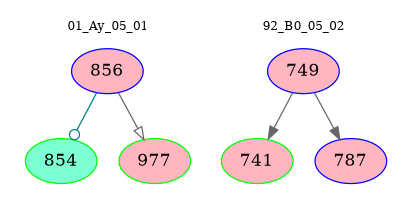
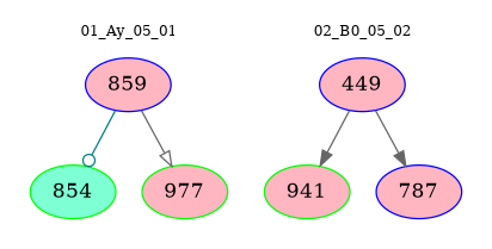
  digraph {
    node [color=blue fillcolor=lightpink style=filled]
    edge [arrowhead=normal color=gray40]
-   n1 [label=856]
+   n1 [label=859]
    n2 [color=green fillcolor=aquamarine label=854]
    n3 [color=green label=977]
-   n4 [label=749]
-   n5 [color=green label=741]
+   n4 [label=449]
+   n5 [color=green label=941]
    n6 [label=787]
    subgraph cluster_1 {
      color=white
      fontsize=10
      label="01_Ay_05_01"
      n1
      n2
      n3
    }
    subgraph cluster_2 {
      color=white
      fontsize=10
-     label="92_B0_05_02"
+     label="02_B0_05_02"
      n4
      n5
      n6
    }
    n1 -> n2 [arrowhead=odot color=teal]
    n1 -> n3 [arrowhead=onormal]
    n4 -> n5
    n4 -> n6
  }
